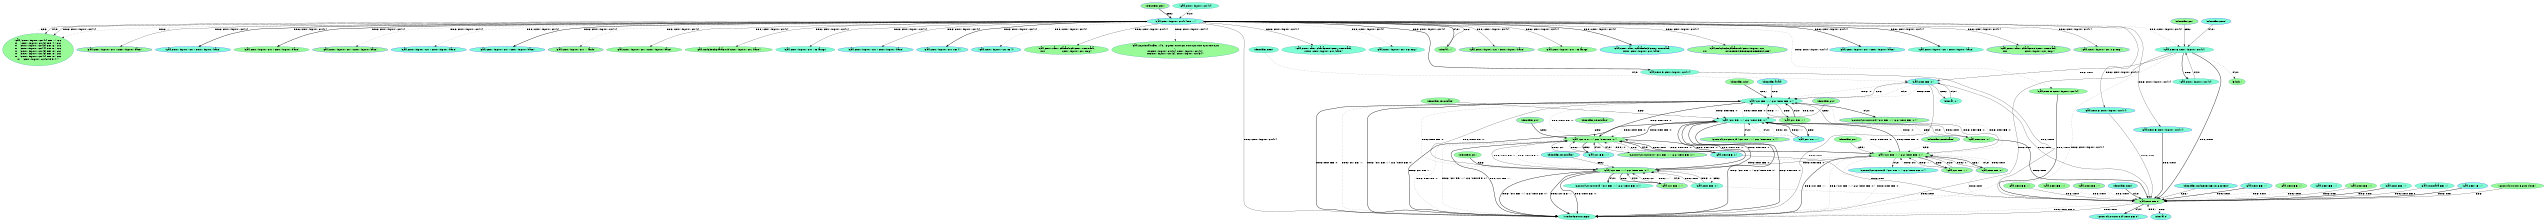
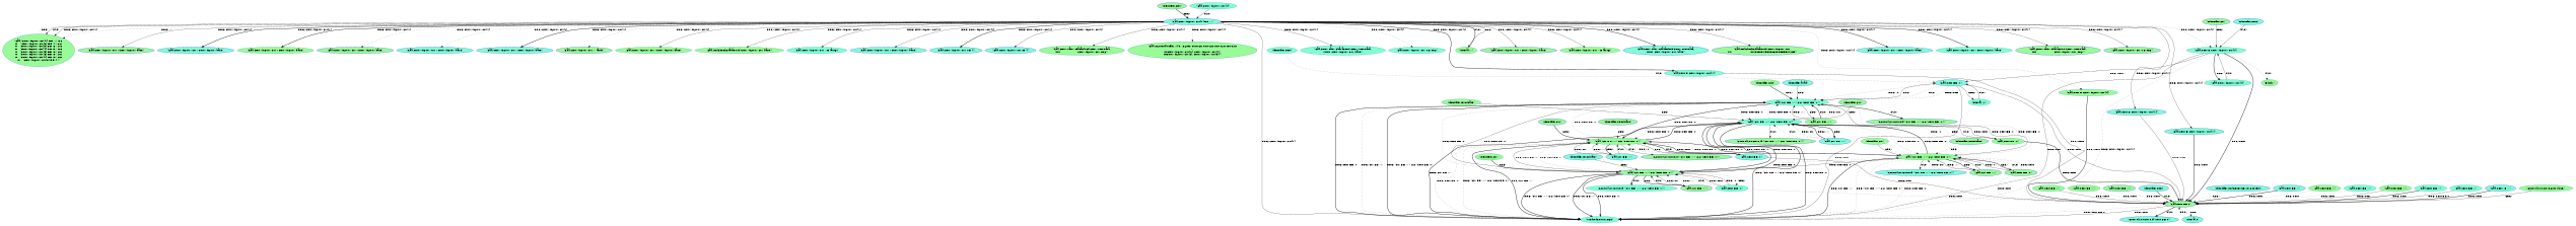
  digraph {
    node [color=blue fillcolor=palegreen style=filled]
    edge [style=solid]
    n1 [color=teal fillcolor=aquamarine label="(Call,next = ctxt->input->cur[1])"]
    n2 [fillcolor=aquamarine label="(Call,next == '?')"]
    n3 [label="(Call,next == 0)"]
    n4 [color=teal fillcolor=aquamarine label="(MethodReturn,RET)"]
    n5 [color=teal label="(Block,)"]
    n6 [color=teal fillcolor=aquamarine label="(Call,ctxt->input->cur[1])"]
    n7 [color=teal fillcolor=aquamarine label="(Call,(cur == '<') && (next == '?'))"]
    n8 [color=teal fillcolor=aquamarine label="(Literal,'?')"]
    n9 [fillcolor=aquamarine label="(ControlStructure,if (next == 0))"]
    n10 [fillcolor=aquamarine label="(Literal,0)"]
    n11 [fillcolor=aquamarine label="(Call,ctxt->input->cur[1] == '!')"]
    n12 [color=teal label="(Call,(ctxt->input->cur[1] == '!') &&\n\t\t    (ctxt->input->cur[2] == '[') &&\n\t\t    (ctxt->input->cur[3] == 'C') &&\n\t\t    (ctxt->input->cur[4] == 'D') &&\n\t\t    (ctxt->input->cur[5] == 'A') &&\n\t\t    (ctxt->input->cur[6] == 'T') &&\n\t\t    (ctxt->input->cur[7] == 'A') &&\n\t\t    (ctxt->input->cur[8] == '['))"]
    n13 [label="(Call,ctxt->input->cur - ctxt->input->base)"]
    n14 [fillcolor=aquamarine label="(Call,ctxt->input->cur - ctxt->input->base)"]
    n15 [color=teal label="(Call,ctxt->input->cur - ctxt->input->base)"]
    n16 [label="(Call,ctxt->input->cur - ctxt->input->base)"]
    n17 [fillcolor=aquamarine label="(Call,ctxt->input->cur - ctxt->input->base)"]
    n18 [fillcolor=aquamarine label="(Call,ctxt->input->cur - ctxt->input->base)"]
    n19 [label="(Call,ctxt->input->cur > lastlt)"]
    n20 [color=teal label="(Call,ctxt->input->cur - ctxt->input->base)"]
    n21 [color=teal label="(Call,xmlCheckCdataPush(ctxt->input->cur, base))"]
    n22 [color=teal fillcolor=aquamarine label="(Call,ctxt->input->cur >= lastgt)"]
    n23 [fillcolor=aquamarine label="(Call,ctxt->input->cur - ctxt->input->base)"]
    n24 [fillcolor=aquamarine label="(Call,ctxt->input->cur += 4)"]
    n25 [fillcolor=aquamarine label="(Call,ctxt->input->cur -= 4)"]
    n26 [color=teal label="(Call,ctxt->sax->cdataBlock(ctxt->userData,\n\t\t\t\t                      ctxt->input->cur, tmp))"]
    n27 [color=teal label="(Call,snprintf(buffer, 149, \"Bytes: 0x%02X 0x%02X 0x%02X 0x%02X\n\",\n\t\t\tctxt->input->cur[0], ctxt->input->cur[1],\n\t\t\tctxt->input->cur[2], ctxt->input->cur[3]))"]
    n28 [color=teal fillcolor=aquamarine label="(Call,next = ctxt->input->cur[1])"]
    n29 [color=teal label="(Call,next = ctxt->input->cur[1])"]
    n30 [color=teal fillcolor=aquamarine label="(Call,ctxt->sax->characters(ctxt->userData,\n \t\t\t\t\t\t  ctxt->input->cur, base))"]
    n31 [color=teal fillcolor=aquamarine label="(Call,ctxt->input->cur += tmp)"]
    n32 [fillcolor=aquamarine label="(Call,next = ctxt->input->cur[1])"]
    n33 [color=teal label="(Literal,'!')"]
    n34 [label="(Call,ctxt->input->cur - ctxt->input->base)"]
    n35 [color=teal label="(Call,ctxt->input->cur >= lastgt)"]
    n36 [fillcolor=aquamarine label="(Call,ctxt->sax->cdataBlock(ctxt->userData,\n\t\t\t\t\t\t  ctxt->input->cur, base))"]
    n37 [label="(Call,xmlCheckCdataPush(ctxt->input->cur, \n\t\t\t                        XML_PARSER_BIG_BUFFER_SIZE))"]
    n38 [fillcolor=aquamarine label="(Call,next = ctxt->input->cur[1])"]
    n39 [fillcolor=aquamarine label="(Call,ctxt->input->cur - ctxt->input->base)"]
    n40 [color=teal fillcolor=aquamarine label="(Call,ctxt->input->cur - ctxt->input->base)"]
    n41 [label="(Call,ctxt->sax->characters(ctxt->userData,\n \t\t\t\t                      ctxt->input->cur, tmp))"]
    n42 [label="(Call,ctxt->input->cur += tmp)"]
    n43 [color=teal fillcolor=aquamarine label="(Call,(cur == '<') && (next == '?'))"]
    n44 [color=teal label="(Call,(cur == '<') && (next == '?'))"]
    n45 [color=teal label="(Call,(cur == '<') && (next == '?'))"]
    n46 [label="(Call,(cur == '<') && (next == '?'))"]
    n47 [label="(ControlStructure,if ((cur == '<') && (next == '?')))"]
    n48 [color=teal label="(Call,cur == '<')"]
    n49 [color=teal label="(Call,next == '?')"]
    n50 [label="(ControlStructure,if ((cur == '<') && (next == '?')))"]
    n51 [fillcolor=aquamarine label="(Call,cur == '<')"]
    n52 [fillcolor=aquamarine label="(Call,next == '?')"]
    n53 [fillcolor=aquamarine label="(Call,cur == '<')"]
    n54 [label="(ControlStructure,if ((cur == '<') && (next == '?')))"]
    n55 [label="(Call,cur == '<')"]
    n56 [fillcolor=aquamarine label="(ControlStructure,if ((cur == '<') && (next == '?')))"]
    n57 [label="(Call,next == '?')"]
    n58 [color=teal fillcolor=aquamarine label="(Call,next == '?')"]
    n59 [color=teal fillcolor=aquamarine label="(ControlStructure,if ((cur == '<') && (next == '?')))"]
    n60 [label="(Call,cur == '<')"]
    n61 [fillcolor=aquamarine label="(Identifier,xmlGenericErrorContext)"]
    n62 [label="(Identifier,ctxt)"]
    n63 [color=teal label="(Identifier,cur)"]
    n64 [fillcolor=aquamarine label="(Call,next == '!')"]
    n65 [color=teal label="(Call,next == '!')"]
    n66 [color=teal label="(Identifier,terminate)"]
    n67 [color=teal fillcolor=aquamarine label="(Call,next == '!')"]
    n68 [color=teal label="(Call,next == '!')"]
    n69 [color=teal fillcolor=aquamarine label="(Call,next == '!')"]
    n70 [label="(Identifier,cur)"]
-   n71 [color=teal fillcolor=aquamarine label="(Call,userData == '/')"]
+   n71 [color=teal fillcolor=aquamarine label="(Call,next == '/')"]
    n72 [fillcolor=aquamarine label="(Call,next != '!')"]
    n73 [color=teal label="(ControlStructure,goto done;)"]
    n74 [color=teal label="(Identifier,ctxt)"]
    n75 [fillcolor=aquamarine label="(Identifier,terminate)"]
    n76 [fillcolor=aquamarine label="(Identifier,avail)"]
    n77 [label="(Identifier,terminate)"]
    n78 [color=teal label="(Identifier,cur)"]
    n79 [color=teal fillcolor=aquamarine label="(Identifier,next)"]
    n80 [color=teal label="(Call,next == '!')"]
    n81 [label="(Identifier,terminate)"]
    n82 [color=teal label="(Call,next == '!')"]
    n83 [color=teal fillcolor=aquamarine label="(Call,ctxt->input->cur[1])"]
    n84 [label="(Call,next == '!')"]
    n85 [fillcolor=aquamarine label="(Identifier,next)"]
    n86 [label="(Identifier,cur)"]
    n87 [label="(Identifier,cur)"]
    n88 [fillcolor=aquamarine label="(Identifier,next)"]
    n1 -> n2 [label="DDG: next"]
    n1 -> n3 [label="DDG: next" style=bold]
    n1 -> n4 [label="DDG: next"]
    n1 -> n4 [label="DDG: ctxt->input->cur[1]" style=dotted]
    n1 -> n5 [label="AST: " style=dotted]
    n1 -> n6 [label="CFG: " style=bold]
    n2 -> n3 [label="DDG: next"]
    n2 -> n4 [label="DDG: next"]
    n2 -> n7 [label="AST: " style=dotted]
    n2 -> n7 [label="DDG: next" style=dotted]
    n2 -> n7 [label="DDG: '?'" style=dotted]
    n2 -> n8 [label="CFG: "]
    n3 -> n4 [label="DDG: next == 0" style=dotted]
    n3 -> n4 [label="DDG: next"]
    n3 -> n9 [label="AST: " style=bold]
    n3 -> n10 [label="CFG: " style=dotted]
    n6 -> n1 [label="AST: "]
    n7 -> n2 [label="CFG: "]
    n7 -> n4 [label="DDG: next == '?'" style=bold]
    n7 -> n4 [label="DDG: cur == '<'" style=dotted]
    n7 -> n4 [label="DDG: (cur == '<') && (next == '?')" style=bold]
    n7 -> n43 [label="DDG: next == '?'" style=dotted]
    n7 -> n44 [label="DDG: next == '?'" style=bold]
    n7 -> n45 [label="DDG: next == '?'"]
    n7 -> n46 [label="DDG: next == '?'"]
    n7 -> n47 [label="AST: " style=bold]
    n7 -> n48 [label="CFG: "]
    n8 -> n2 [label="AST: "]
    n10 -> n3 [label="DDG: " style=dotted]
    n11 -> n1 [label="DDG: ctxt->input->cur[1]" style=dotted]
    n11 -> n4 [label="DDG: ctxt->input->cur[1]"]
    n11 -> n12 [label="AST: "]
    n11 -> n12 [label="DDG: ctxt->input->cur[1]"]
    n11 -> n12 [label="DDG: '!'" style=dotted]
    n11 -> n13 [label="DDG: ctxt->input->cur[1]"]
    n11 -> n14 [label="DDG: ctxt->input->cur[1]" style=bold]
    n11 -> n15 [label="DDG: ctxt->input->cur[1]" style=bold]
    n11 -> n16 [label="DDG: ctxt->input->cur[1]" style=dotted]
    n11 -> n17 [label="DDG: ctxt->input->cur[1]" style=dotted]
    n11 -> n18 [label="DDG: ctxt->input->cur[1]" style=bold]
    n11 -> n19 [label="DDG: ctxt->input->cur[1]" style=dotted]
    n11 -> n20 [label="DDG: ctxt->input->cur[1]"]
    n11 -> n21 [label="DDG: ctxt->input->cur[1]"]
    n11 -> n22 [label="DDG: ctxt->input->cur[1]"]
    n11 -> n23 [label="DDG: ctxt->input->cur[1]"]
    n11 -> n24 [label="DDG: ctxt->input->cur[1]" style=bold]
-   n11 -> n25 [label="DDG: ctxt->input->cur[1]" style=dotted]
+   n11 -> n25 [label="DDG: ctxt->input->cur[1]"]
    n11 -> n26 [label="DDG: ctxt->input->cur[1]"]
    n11 -> n27 [label="DDG: ctxt->input->cur[1]" style=dotted]
    n11 -> n28 [label="DDG: ctxt->input->cur[1]" style=bold]
    n11 -> n29 [label="DDG: ctxt->input->cur[1]" style=dotted]
    n11 -> n30 [label="DDG: ctxt->input->cur[1]"]
    n11 -> n31 [label="DDG: ctxt->input->cur[1]" style=dotted]
    n11 -> n32 [label="DDG: ctxt->input->cur[1]"]
    n11 -> n33 [label="CFG: "]
    n11 -> n34 [label="DDG: ctxt->input->cur[1]"]
    n11 -> n35 [label="DDG: ctxt->input->cur[1]"]
    n11 -> n36 [label="DDG: ctxt->input->cur[1]" style=bold]
    n11 -> n37 [label="DDG: ctxt->input->cur[1]"]
    n11 -> n38 [label="DDG: ctxt->input->cur[1]"]
    n11 -> n39 [label="DDG: ctxt->input->cur[1]" style=bold]
    n11 -> n40 [label="DDG: ctxt->input->cur[1]" style=bold]
    n11 -> n41 [label="DDG: ctxt->input->cur[1]"]
    n11 -> n42 [label="DDG: ctxt->input->cur[1]"]
    n12 -> n11 [label="CFG: " style=dotted]
    n28 -> n3 [label="DDG: next"]
    n29 -> n3 [label="DDG: next" style=bold]
    n32 -> n3 [label="DDG: next"]
    n33 -> n11 [label="AST: " style=bold]
    n38 -> n3 [label="DDG: next" style=bold]
    n43 -> n4 [label="DDG: cur == '<'" style=bold]
    n43 -> n4 [label="DDG: (cur == '<') && (next == '?')" style=bold]
    n43 -> n4 [label="DDG: next == '?'" style=bold]
    n43 -> n7 [label="DDG: next == '?'" style=dotted]
    n43 -> n44 [label="DDG: next == '?'" style=dotted]
    n43 -> n45 [label="DDG: next == '?'" style=dotted]
    n43 -> n46 [label="DDG: next == '?'" style=bold]
    n43 -> n49 [label="CFG: " style=dotted]
    n43 -> n50 [label="AST: "]
    n43 -> n51 [label="CFG: " style=bold]
    n44 -> n4 [label="DDG: next == '?'" style=dotted]
    n44 -> n4 [label="DDG: (cur == '<') && (next == '?')" style=dotted]
    n44 -> n4 [label="DDG: cur == '<'" style=bold]
    n44 -> n7 [label="DDG: next == '?'" style=dotted]
    n44 -> n43 [label="DDG: next == '?'" style=bold]
    n44 -> n45 [label="DDG: next == '?'" style=dotted]
    n44 -> n46 [label="DDG: next == '?'" style=dotted]
    n44 -> n52 [label="CFG: "]
    n44 -> n53 [label="CFG: " style=bold]
    n44 -> n54 [label="AST: "]
    n45 -> n4 [label="DDG: cur == '<'" style=bold]
    n45 -> n4 [label="DDG: (cur == '<') && (next == '?')" style=dotted]
    n45 -> n4 [label="DDG: next == '?'" style=dotted]
    n45 -> n7 [label="DDG: next == '?'" style=dotted]
    n45 -> n43 [label="DDG: next == '?'" style=bold]
    n45 -> n44 [label="DDG: next == '?'" style=bold]
    n45 -> n46 [label="DDG: next == '?'"]
    n45 -> n55 [label="CFG: " style=bold]
    n45 -> n56 [label="AST: "]
    n45 -> n57 [label="CFG: " style=bold]
    n46 -> n4 [label="DDG: next == '?'" style=bold]
    n46 -> n4 [label="DDG: (cur == '<') && (next == '?')" style=bold]
    n46 -> n4 [label="DDG: cur == '<'" style=bold]
    n46 -> n7 [label="DDG: next == '?'" style=dotted]
    n46 -> n43 [label="DDG: next == '?'" style=bold]
    n46 -> n44 [label="DDG: next == '?'"]
    n46 -> n45 [label="DDG: next == '?'" style=dotted]
    n46 -> n58 [label="CFG: " style=dotted]
    n46 -> n59 [label="AST: " style=bold]
    n46 -> n60 [label="CFG: " style=bold]
    n48 -> n7 [label="AST: " style=bold]
    n48 -> n7 [label="DDG: cur" style=dotted]
    n48 -> n7 [label="DDG: '<'"]
    n49 -> n3 [label="DDG: next" style=bold]
    n49 -> n43 [label="AST: "]
    n49 -> n43 [label="DDG: next"]
    n49 -> n43 [label="DDG: '?'" style=dotted]
    n51 -> n43 [label="AST: " style=dotted]
    n51 -> n43 [label="DDG: cur" style=dotted]
    n51 -> n43 [label="DDG: '<'" style=bold]
    n52 -> n3 [label="DDG: next"]
    n52 -> n44 [label="AST: " style=bold]
    n52 -> n44 [label="DDG: next" style=bold]
    n52 -> n44 [label="DDG: '?'" style=dotted]
    n53 -> n44 [label="AST: "]
    n53 -> n44 [label="DDG: cur"]
    n53 -> n44 [label="DDG: '<'"]
    n55 -> n45 [label="AST: "]
    n55 -> n45 [label="DDG: cur" style=dotted]
    n55 -> n45 [label="DDG: '<'"]
    n57 -> n3 [label="DDG: next" style=dotted]
    n57 -> n45 [label="AST: " style=dotted]
    n57 -> n45 [label="DDG: next" style=dotted]
    n57 -> n45 [label="DDG: '?'"]
    n58 -> n3 [label="DDG: next" style=dotted]
    n58 -> n46 [label="AST: " style=dotted]
    n58 -> n46 [label="DDG: next"]
    n58 -> n46 [label="DDG: '?'"]
    n60 -> n46 [label="AST: "]
    n60 -> n46 [label="DDG: cur"]
    n60 -> n46 [label="DDG: '<'" style=dotted]
-   n61 -> n3 [label="CFG: "]
+   n61 -> n3 [label="CFG: " style=dotted]
    n62 -> n11 [label="CFG: " style=bold]
    n63 -> n46 [label="CFG: " style=bold]
    n64 -> n3 [label="DDG: next" style=bold]
    n65 -> n3 [label="DDG: next" style=dotted]
    n66 -> n43 [label="CFG: "]
    n67 -> n3 [label="DDG: next" style=dotted]
    n68 -> n3 [label="DDG: next"]
    n69 -> n3 [label="DDG: next" style=bold]
    n70 -> n44 [label="CFG: " style=bold]
    n71 -> n3 [label="DDG: next == 0"]
    n72 -> n3 [label="DDG: next" style=bold]
    n73 -> n3 [label="CFG: "]
    n74 -> n7 [label="CFG: " style=bold]
    n75 -> n46 [label="CFG: "]
    n76 -> n7 [label="CFG: "]
    n77 -> n45 [label="CFG: " style=dotted]
    n78 -> n45 [label="CFG: "]
    n79 -> n2 [label="AST: " style=dotted]
    n80 -> n3 [label="DDG: next"]
    n81 -> n44 [label="CFG: " style=dotted]
    n82 -> n3 [label="DDG: next" style=dotted]
    n83 -> n11 [label="AST: "]
    n84 -> n3 [label="DDG: next" style=dotted]
    n85 -> n1 [label="AST: "]
    n86 -> n1 [label="CFG: "]
    n87 -> n43 [label="CFG: "]
    n88 -> n3 [label="AST: " style=bold]
  }
